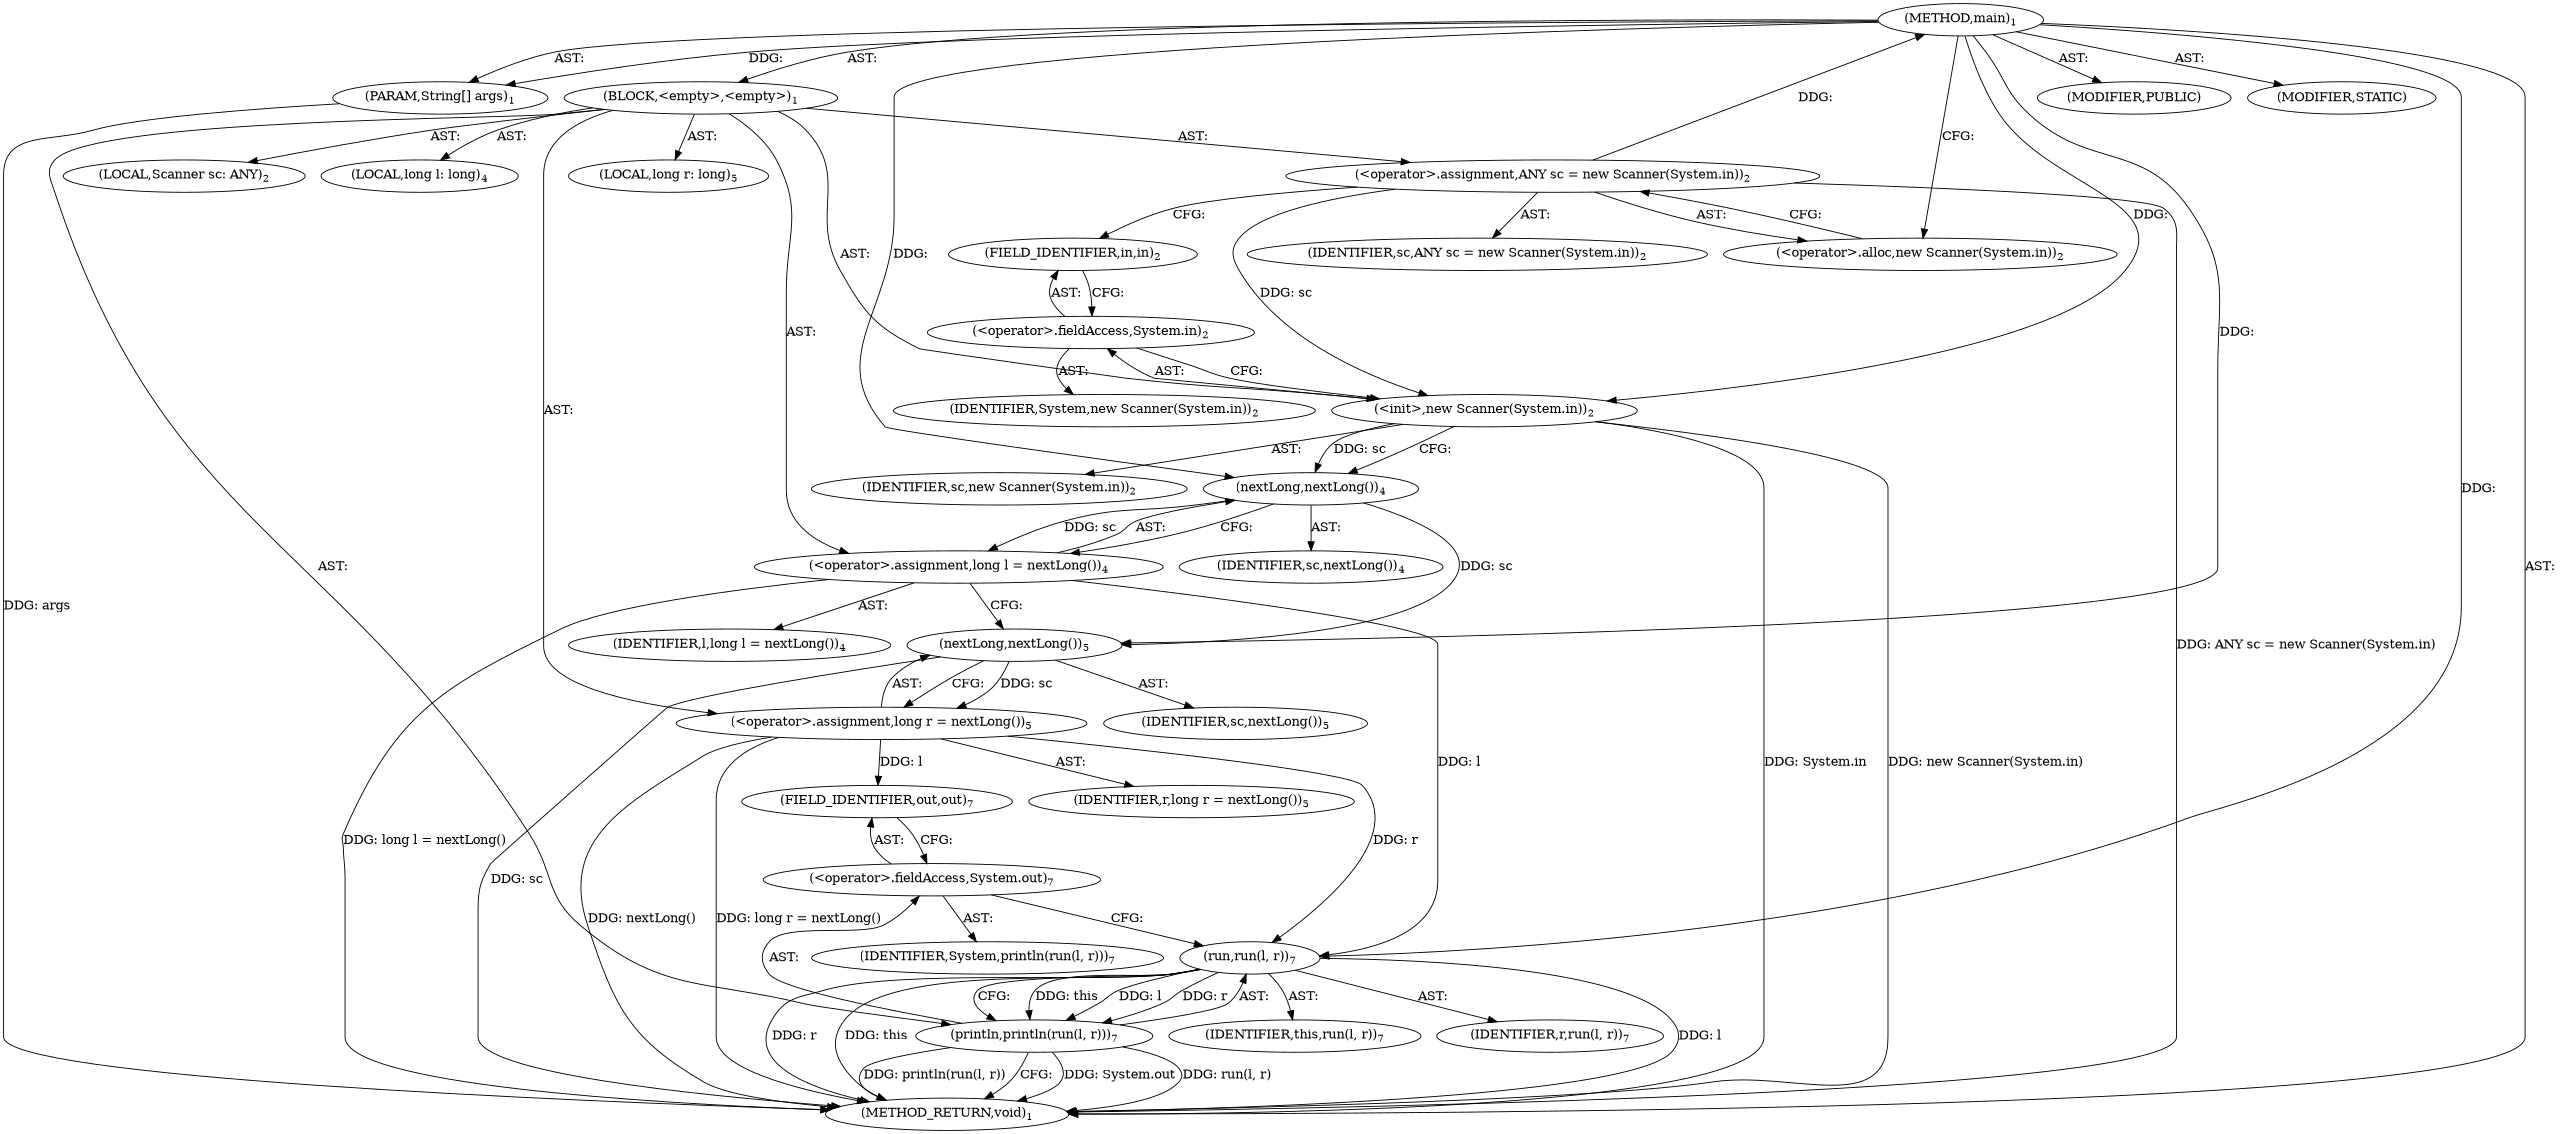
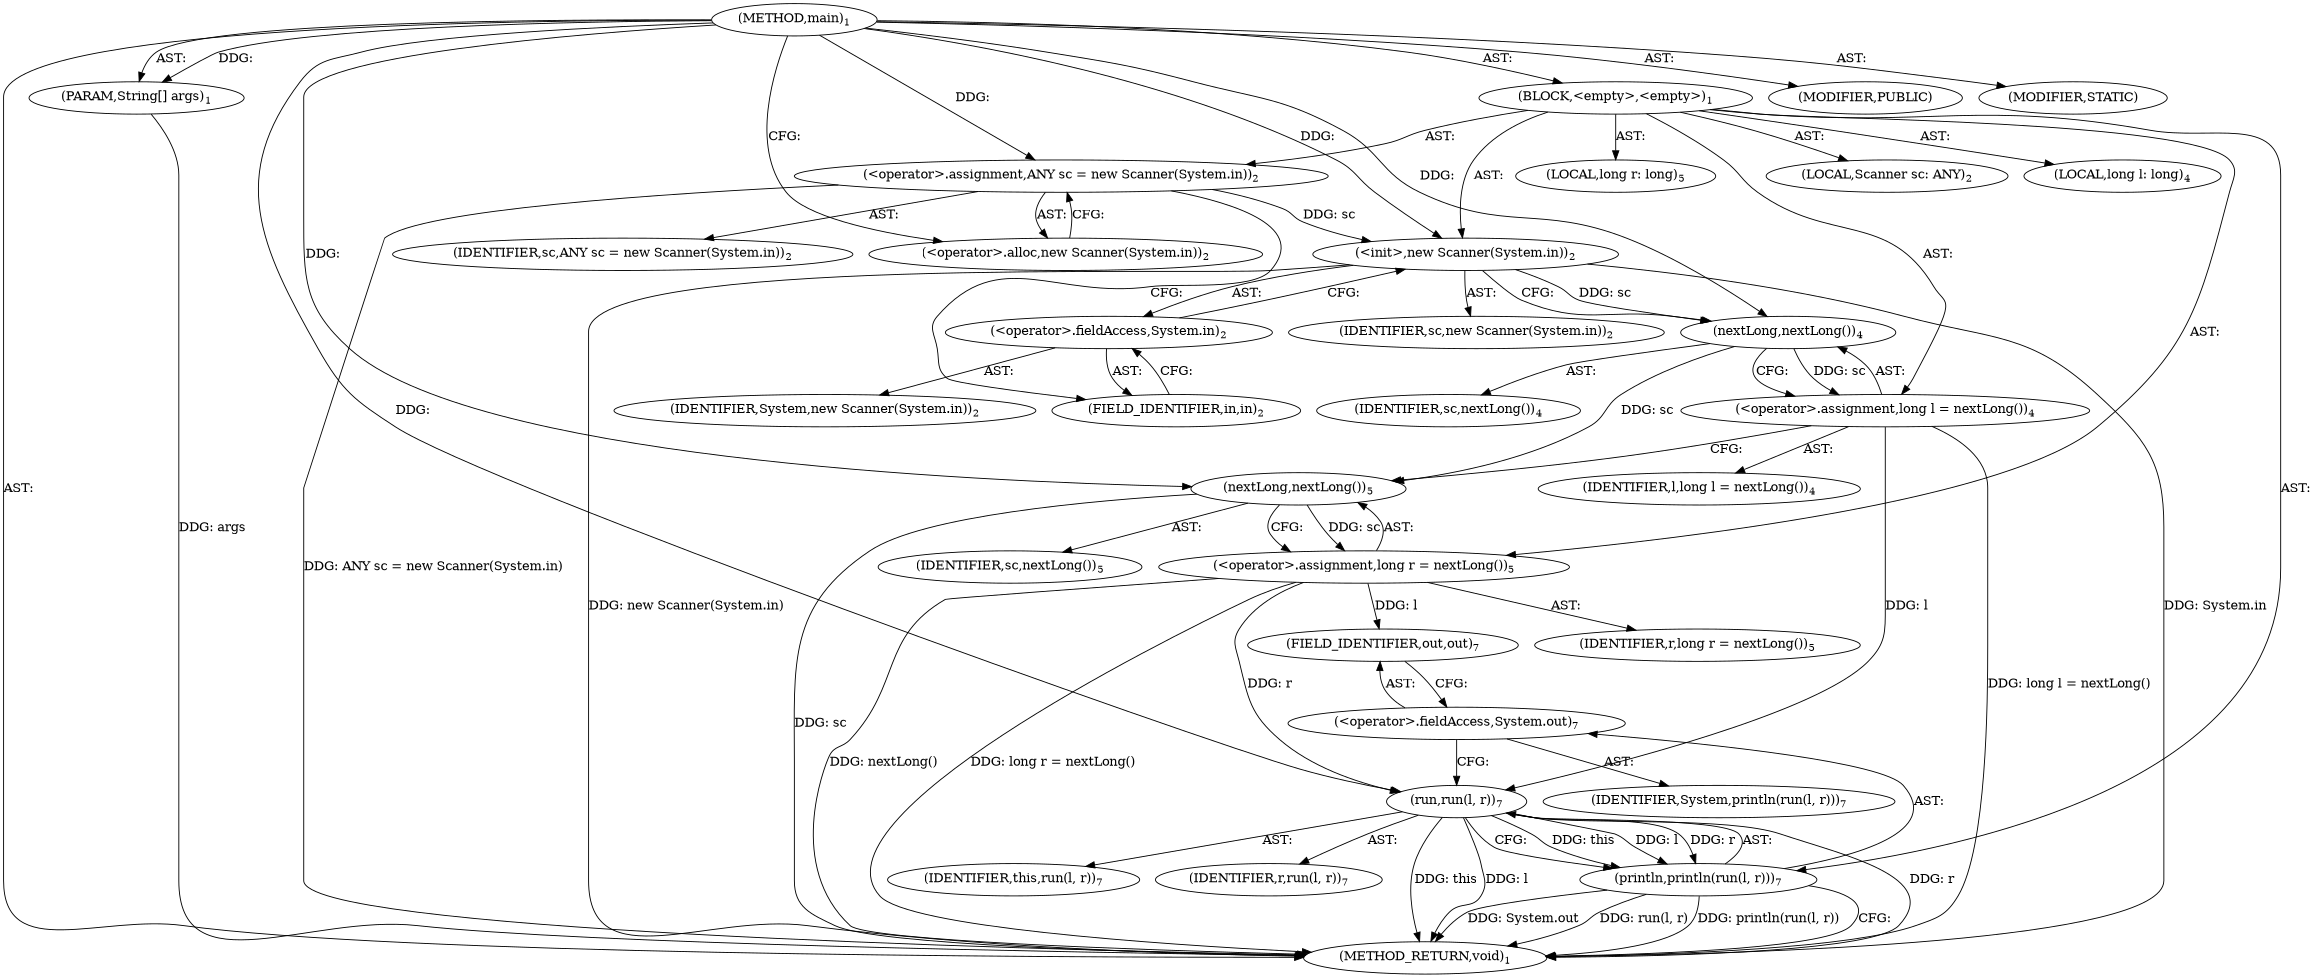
  digraph {
    n1 [label=<(METHOD,main)<SUB>1</SUB>>]
    n2 [label=<(PARAM,String[] args)<SUB>1</SUB>>]
    n3 [label=<(BLOCK,&lt;empty&gt;,&lt;empty&gt;)<SUB>1</SUB>>]
    n4 [label=<(&lt;operator&gt;.assignment,ANY sc = new Scanner(System.in))<SUB>2</SUB>>]
    n5 [label=<(&lt;operator&gt;.alloc,new Scanner(System.in))<SUB>2</SUB>>]
    n6 [label=<(&lt;init&gt;,new Scanner(System.in))<SUB>2</SUB>>]
    n7 [label=<(nextLong,nextLong())<SUB>4</SUB>>]
    n8 [label=<(nextLong,nextLong())<SUB>5</SUB>>]
    n9 [label=<(run,run(l, r))<SUB>7</SUB>>]
    n10 [label=<(MODIFIER,PUBLIC)>]
    n11 [label=<(MODIFIER,STATIC)>]
    n12 [label=<(METHOD_RETURN,void)<SUB>1</SUB>>]
    n13 [label=<(LOCAL,Scanner sc: ANY)<SUB>2</SUB>>]
    n14 [label=<(LOCAL,long l: long)<SUB>4</SUB>>]
    n15 [label=<(&lt;operator&gt;.assignment,long l = nextLong())<SUB>4</SUB>>]
    n16 [label=<(LOCAL,long r: long)<SUB>5</SUB>>]
    n17 [label=<(&lt;operator&gt;.assignment,long r = nextLong())<SUB>5</SUB>>]
    n18 [label=<(println,println(run(l, r)))<SUB>7</SUB>>]
    n19 [label=<(IDENTIFIER,sc,ANY sc = new Scanner(System.in))<SUB>2</SUB>>]
    n20 [label=<(FIELD_IDENTIFIER,in,in)<SUB>2</SUB>>]
    n21 [label=<(IDENTIFIER,sc,new Scanner(System.in))<SUB>2</SUB>>]
    n22 [label=<(&lt;operator&gt;.fieldAccess,System.in)<SUB>2</SUB>>]
    n23 [label=<(IDENTIFIER,sc,nextLong())<SUB>4</SUB>>]
    n24 [label=<(IDENTIFIER,sc,nextLong())<SUB>5</SUB>>]
    n25 [label=<(IDENTIFIER,this,run(l, r))<SUB>7</SUB>>]
    n26 [label=<(IDENTIFIER,r,run(l, r))<SUB>7</SUB>>]
    n27 [label=<(IDENTIFIER,l,long l = nextLong())<SUB>4</SUB>>]
    n28 [label=<(IDENTIFIER,r,long r = nextLong())<SUB>5</SUB>>]
    n29 [label=<(FIELD_IDENTIFIER,out,out)<SUB>7</SUB>>]
    n30 [label=<(&lt;operator&gt;.fieldAccess,System.out)<SUB>7</SUB>>]
    n31 [label=<(IDENTIFIER,System,new Scanner(System.in))<SUB>2</SUB>>]
    n32 [label=<(IDENTIFIER,System,println(run(l, r)))<SUB>7</SUB>>]
    n1 -> n2 [label="AST: "]
    n1 -> n2 [label="DDG: "]
    n1 -> n3 [label="AST: "]
-   n4 -> n1 [label="DDG: "]
+   n1 -> n4 [label="DDG: "]
    n1 -> n5 [label="CFG: "]
    n1 -> n6 [label="DDG: "]
    n1 -> n7 [label="DDG: "]
    n1 -> n8 [label="DDG: "]
    n1 -> n9 [label="DDG: "]
    n1 -> n10 [label="AST: "]
    n1 -> n11 [label="AST: "]
    n1 -> n12 [label="AST: "]
    n2 -> n12 [label="DDG: args"]
    n3 -> n4 [label="AST: "]
    n3 -> n6 [label="AST: "]
    n3 -> n13 [label="AST: "]
    n3 -> n14 [label="AST: "]
    n3 -> n15 [label="AST: "]
    n3 -> n16 [label="AST: "]
    n3 -> n17 [label="AST: "]
    n3 -> n18 [label="AST: "]
    n4 -> n5 [label="AST: "]
    n4 -> n6 [label="DDG: sc"]
    n4 -> n12 [label="DDG: ANY sc = new Scanner(System.in)"]
    n4 -> n19 [label="AST: "]
    n4 -> n20 [label="CFG: "]
    n5 -> n4 [label="CFG: "]
    n6 -> n7 [label="CFG: "]
    n6 -> n7 [label="DDG: sc"]
    n6 -> n12 [label="DDG: System.in"]
    n6 -> n12 [label="DDG: new Scanner(System.in)"]
    n6 -> n21 [label="AST: "]
    n6 -> n22 [label="AST: "]
    n7 -> n8 [label="DDG: sc"]
    n7 -> n15 [label="CFG: "]
    n7 -> n15 [label="DDG: sc"]
    n7 -> n23 [label="AST: "]
    n8 -> n12 [label="DDG: sc"]
    n8 -> n17 [label="CFG: "]
    n8 -> n17 [label="DDG: sc"]
    n8 -> n24 [label="AST: "]
    n9 -> n12 [label="DDG: l"]
    n9 -> n12 [label="DDG: r"]
    n9 -> n12 [label="DDG: this"]
    n9 -> n18 [label="CFG: "]
    n9 -> n18 [label="DDG: this"]
    n9 -> n18 [label="DDG: l"]
    n9 -> n18 [label="DDG: r"]
    n9 -> n25 [label="AST: "]
    n9 -> n26 [label="AST: "]
    n15 -> n7 [label="AST: "]
    n15 -> n8 [label="CFG: "]
    n15 -> n9 [label="DDG: l"]
    n15 -> n12 [label="DDG: long l = nextLong()"]
    n15 -> n27 [label="AST: "]
    n17 -> n8 [label="AST: "]
    n17 -> n9 [label="DDG: r"]
    n17 -> n12 [label="DDG: nextLong()"]
    n17 -> n12 [label="DDG: long r = nextLong()"]
    n17 -> n28 [label="AST: "]
    n17 -> n29 [label="DDG: l"]
    n18 -> n9 [label="AST: "]
    n18 -> n12 [label="CFG: "]
    n18 -> n12 [label="DDG: System.out"]
    n18 -> n12 [label="DDG: run(l, r)"]
    n18 -> n12 [label="DDG: println(run(l, r))"]
    n18 -> n30 [label="AST: "]
    n20 -> n22 [label="CFG: "]
    n22 -> n6 [label="CFG: "]
    n22 -> n20 [label="AST: "]
    n22 -> n31 [label="AST: "]
    n29 -> n30 [label="CFG: "]
    n30 -> n9 [label="CFG: "]
    n30 -> n29 [label="AST: "]
    n30 -> n32 [label="AST: "]
  }
